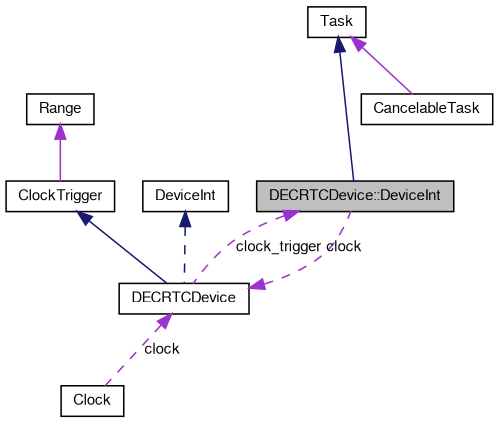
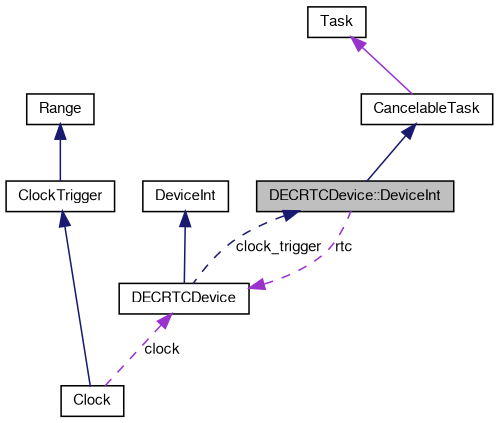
  digraph {
    node [color=black fillcolor=white fontname=FreeSans fontsize=10 shape=record style=filled]
    edge [color=darkorchid3 dir=back fontname=FreeSans fontsize=10 labelfontname=FreeSans labelfontsize=10 style=solid]
    n1 [fillcolor=grey75 fontcolor=black height=0.2 label="DECRTCDevice::DeviceInt" width=0.4]
    n2 [height=0.2 label=DECRTCDevice width=0.4]
    n3 [height=0.2 label=Clock width=0.4]
    n4 [height=0.2 label=CancelableTask width=0.4]
    n5 [height=0.2 label=Task width=0.4]
    n6 [height=0.2 label=ClockTrigger width=0.4]
    n7 [height=0.2 label=Range width=0.4]
    n8 [height=0.2 label=DeviceInt width=0.4]
-   n1 -> n2 [label=clock_trigger style=dashed]
-   n2 -> n1 [label=clock style=dashed]
+   n1 -> n2 [color=midnightblue label=clock_trigger style=dashed]
+   n2 -> n1 [label=rtc style=dashed]
    n2 -> n3 [label=clock style=dashed]
-   n5 -> n1 [color=midnightblue]
+   n4 -> n1 [color=midnightblue]
    n5 -> n4
-   n6 -> n2 [color=midnightblue]
-   n7 -> n6
-   n8 -> n2 [color=midnightblue style=dashed]
+   n6 -> n3 [color=midnightblue]
+   n7 -> n6 [color=midnightblue]
+   n8 -> n2 [color=midnightblue]
  }
